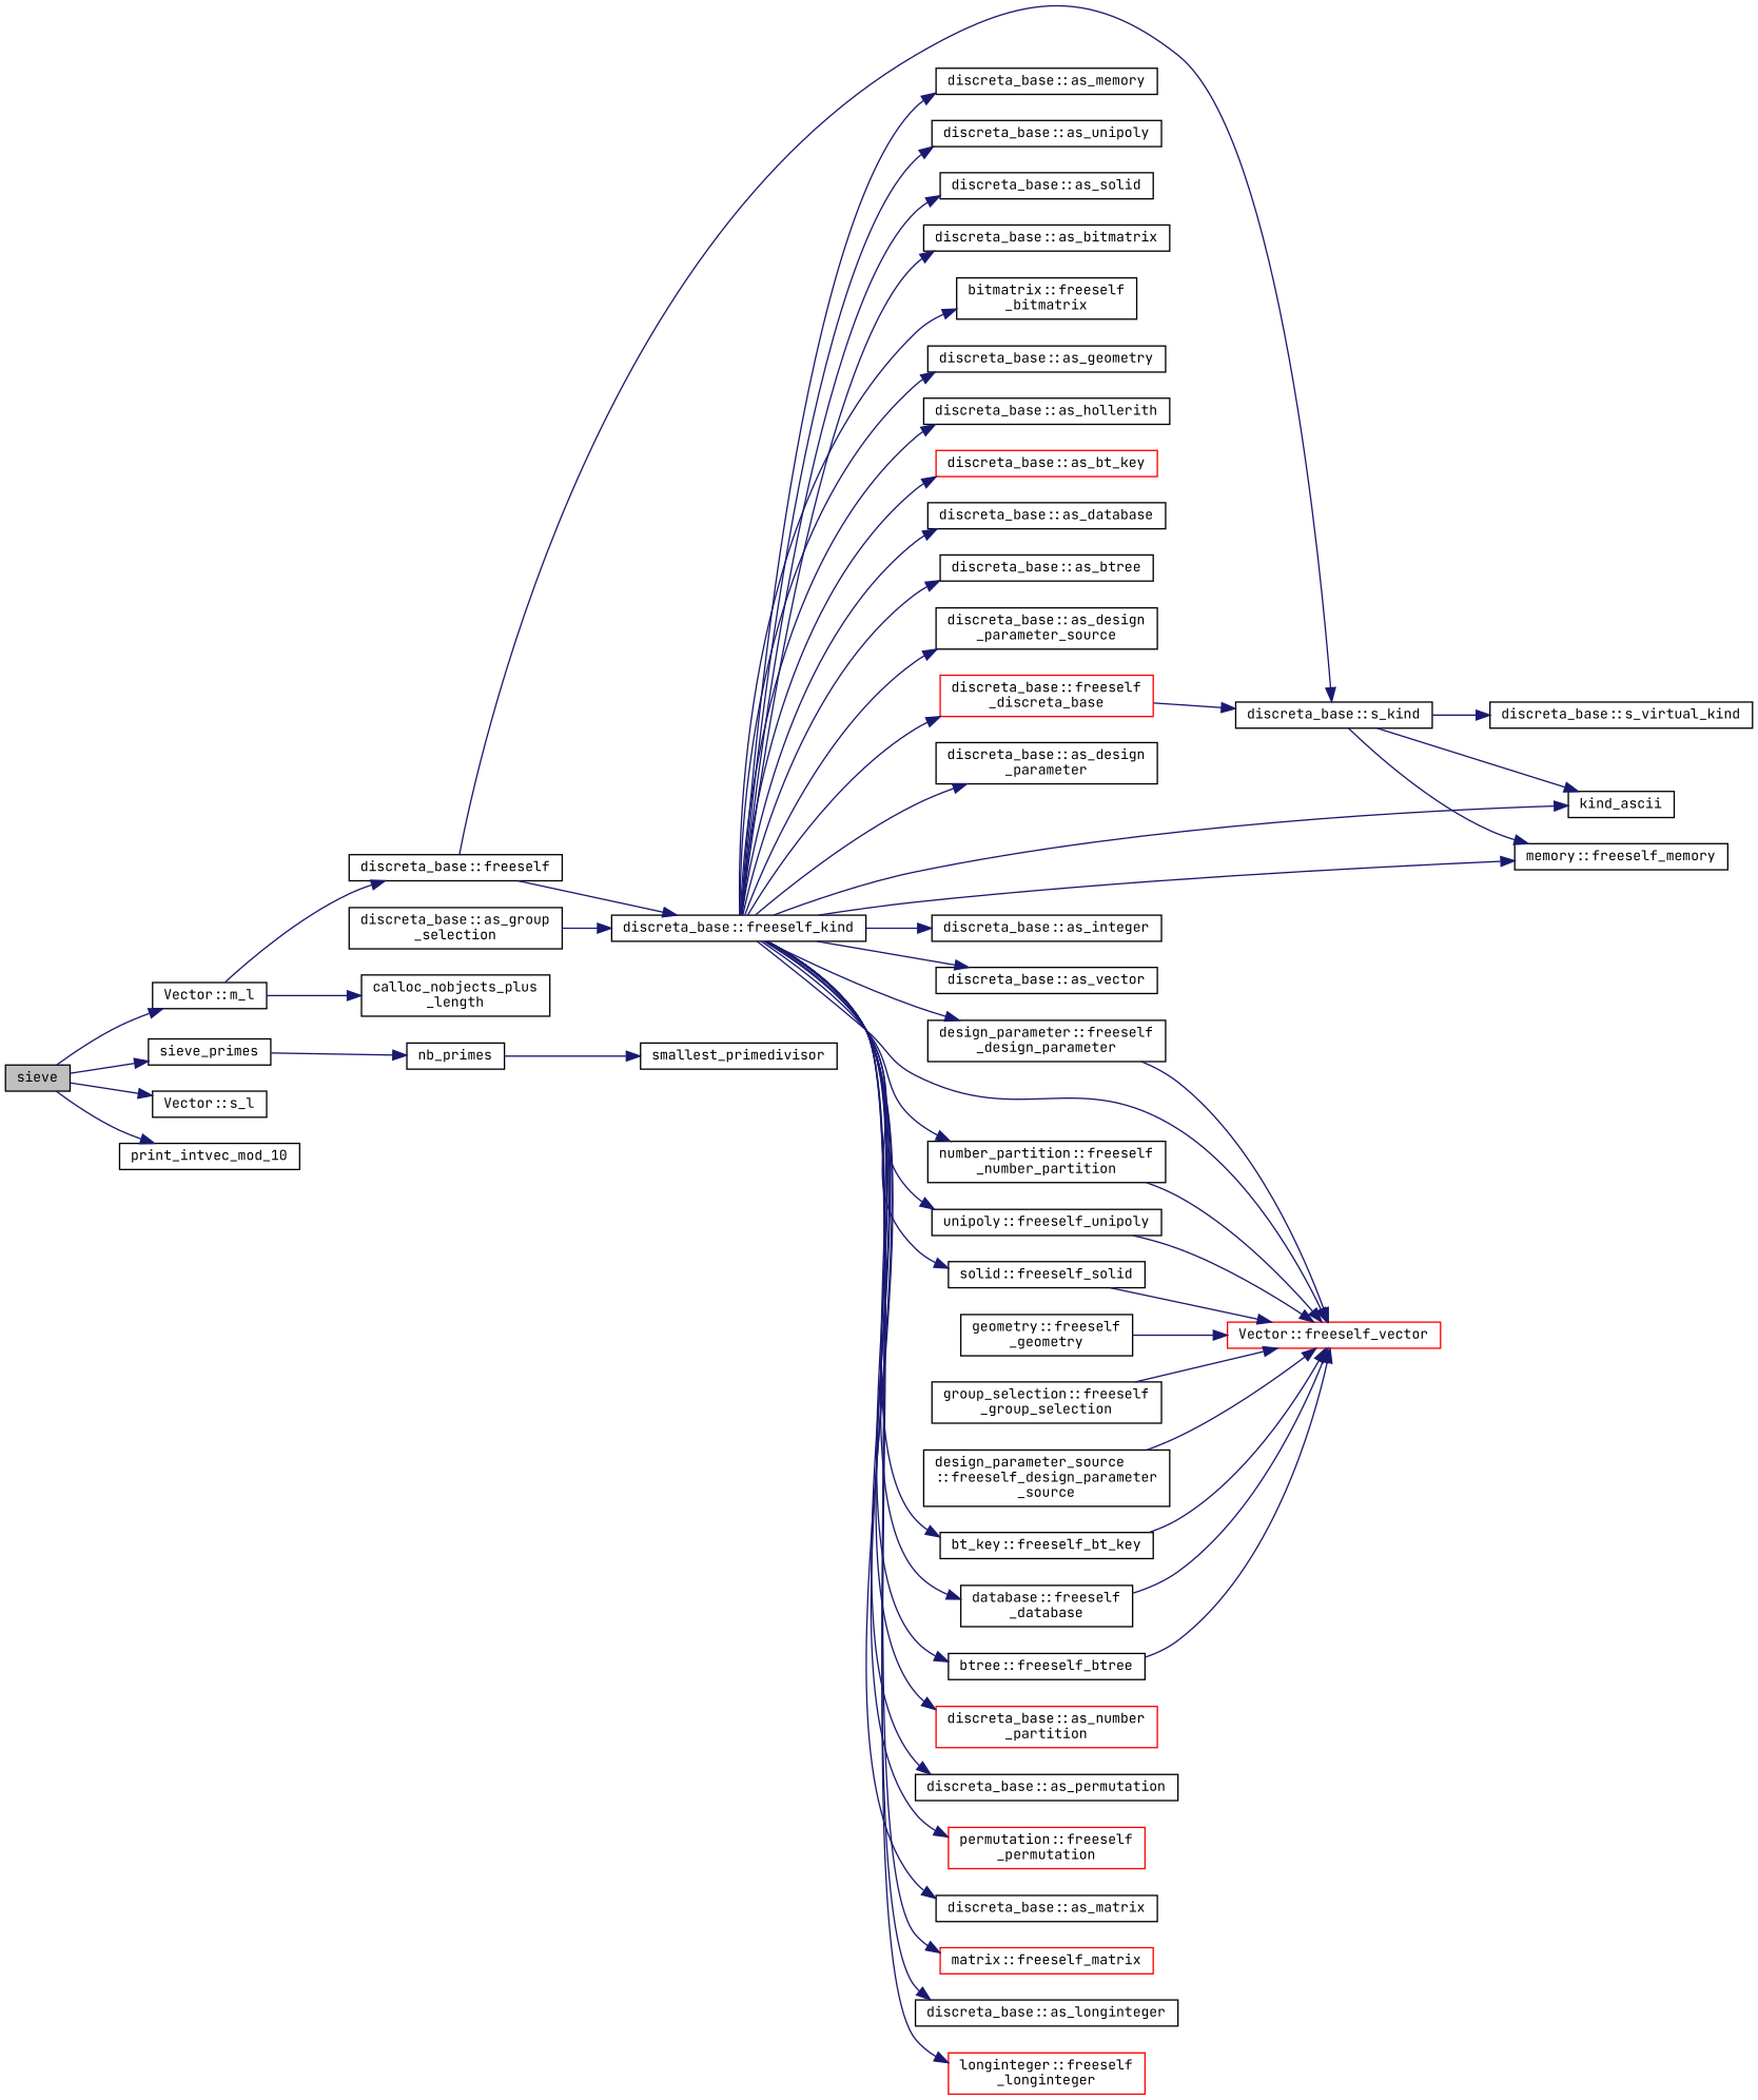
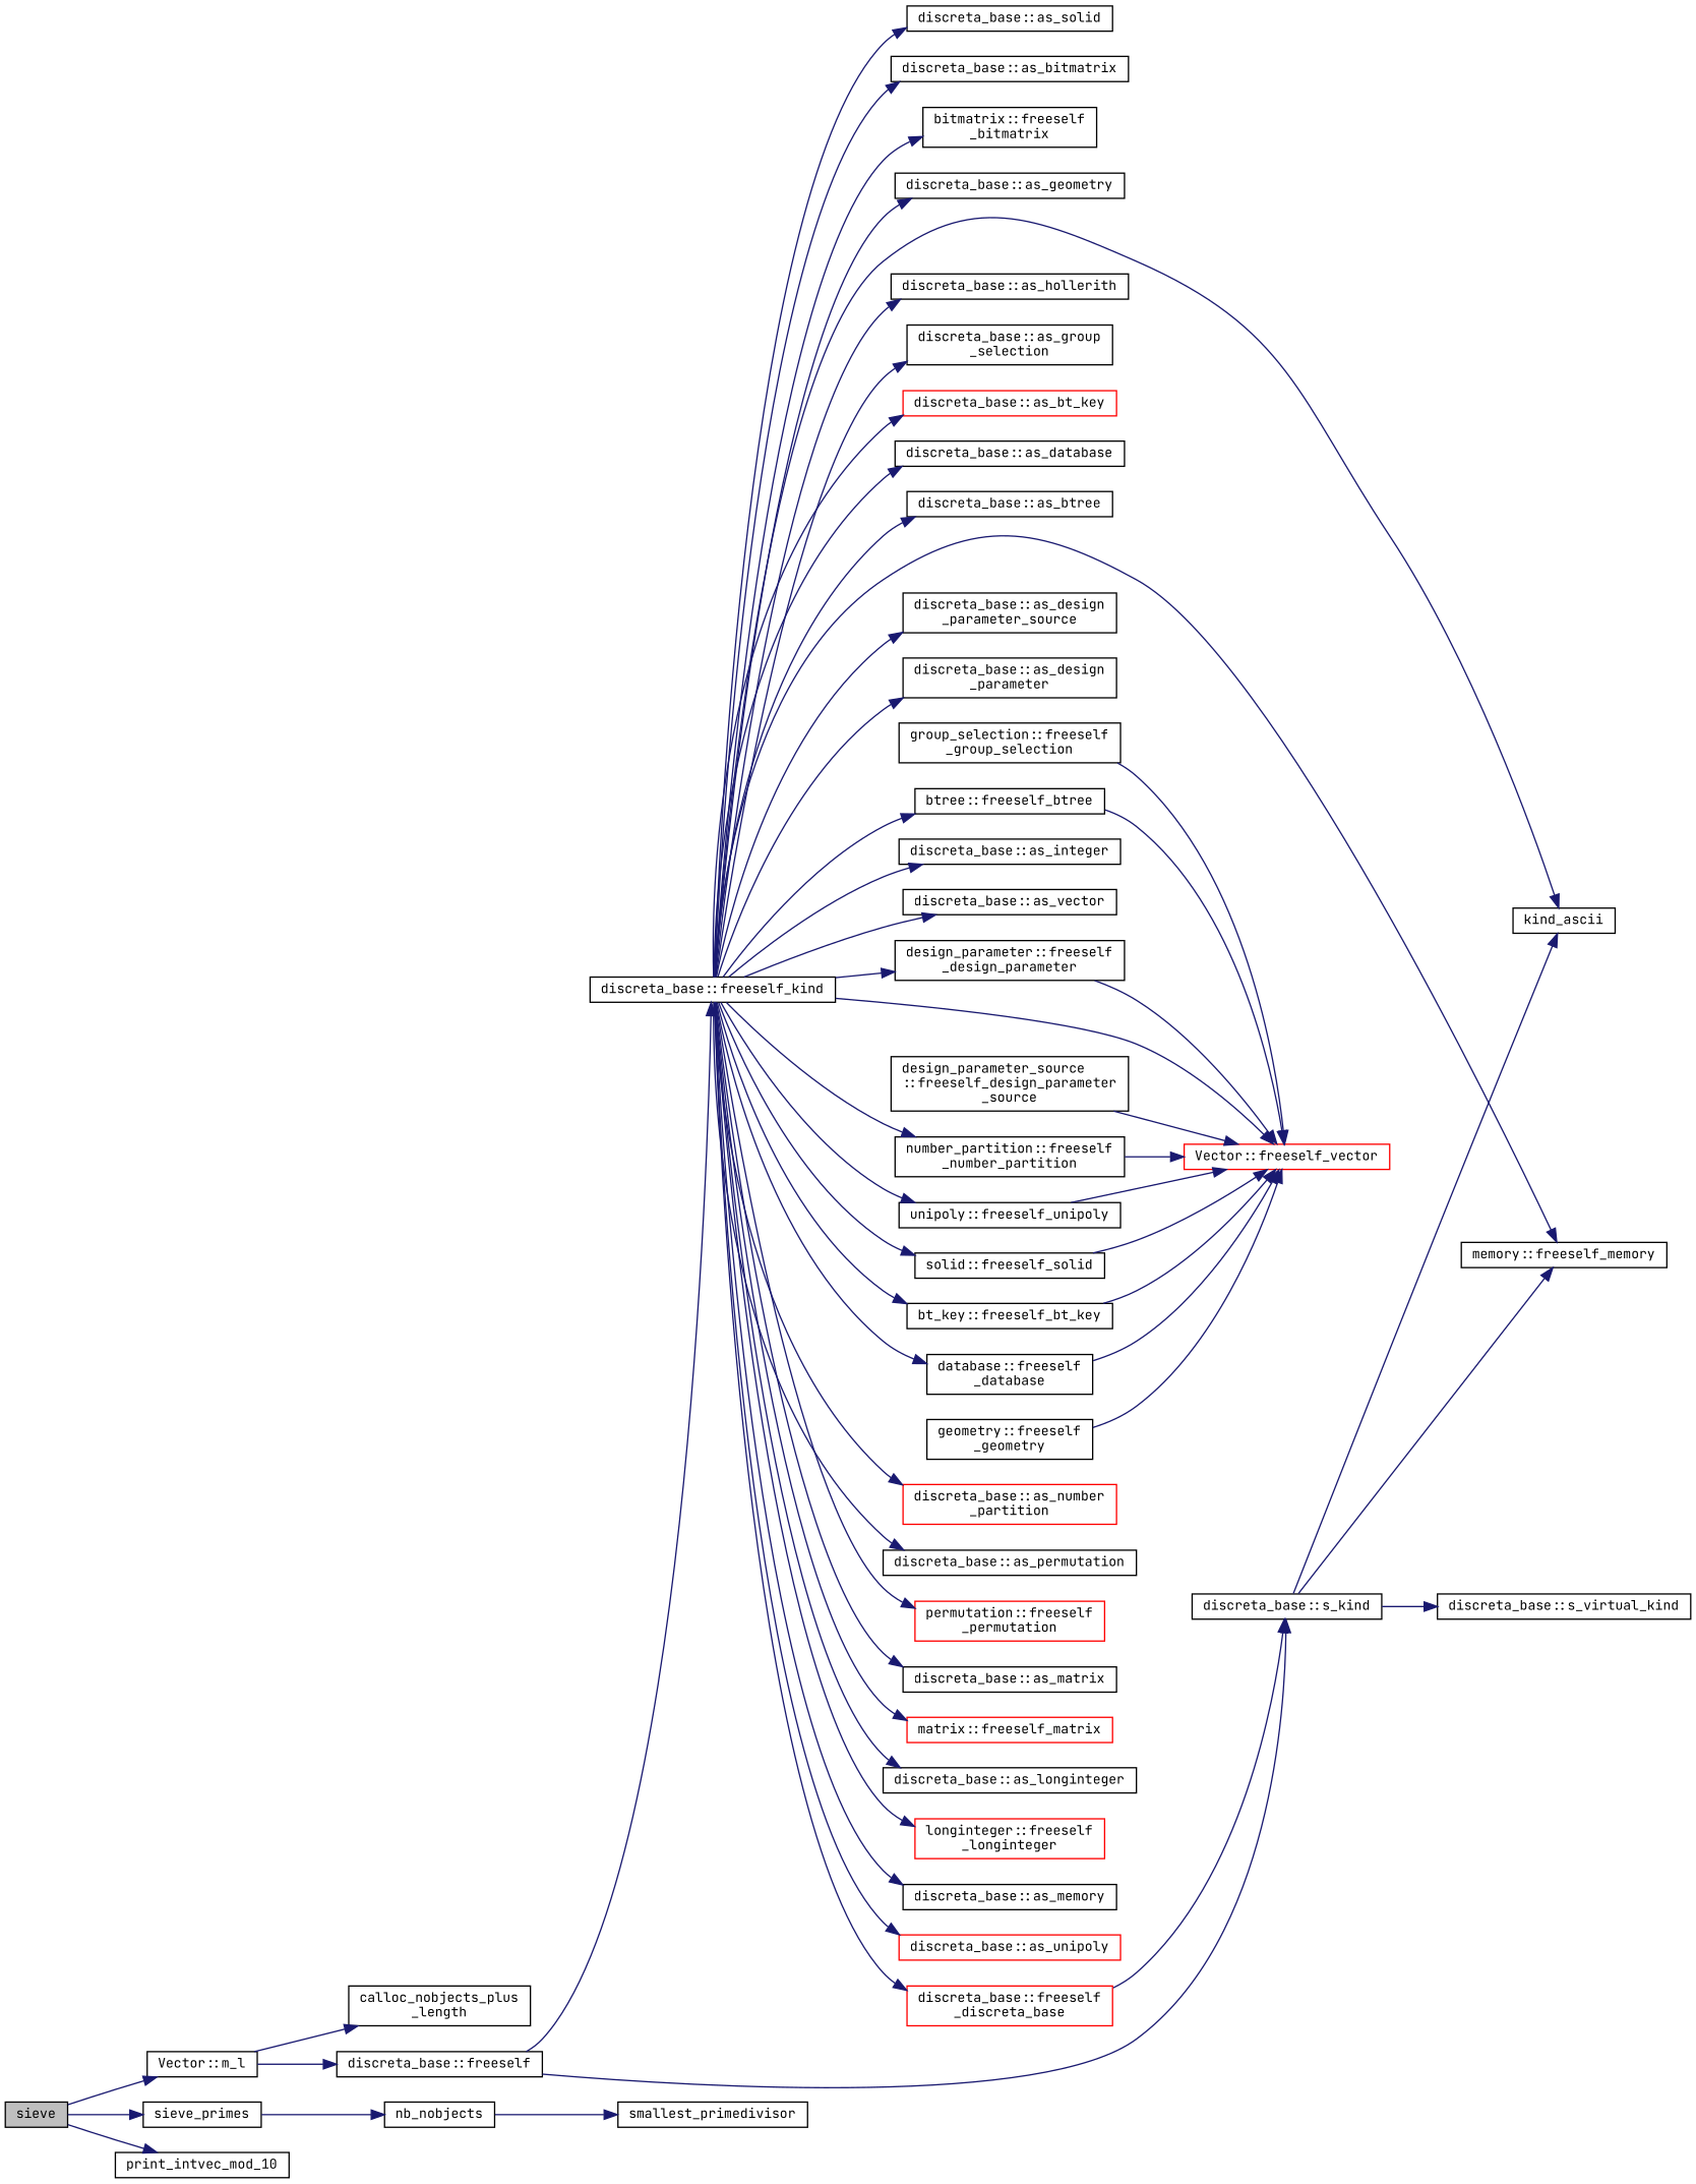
  digraph {
    fontname="JetBrains Mono"
    rankdir=LR
    node [color=black fillcolor=white fontname="JetBrains Mono" fontsize=10 shape=record style=filled]
    edge [color=midnightblue fontname="JetBrains Mono" fontsize=10 labelfontname=Helvetica labelfontsize=10 style=solid]
    n1 [fillcolor=grey75 fontcolor=black height=0.2 label=sieve width=0.4]
    n2 [height=0.2 label="Vector::m_l" width=0.4]
    n3 [height=0.2 label=sieve_primes width=0.4]
-   n4 [height=0.2 label="Vector::s_l" width=0.4]
    n5 [height=0.2 label=print_intvec_mod_10 width=0.4]
    n6 [height=0.2 label="discreta_base::freeself" width=0.4]
    n7 [height=0.2 label="calloc_nobjects_plus\l_length" width=0.4]
-   n8 [height=0.2 label=nb_primes width=0.4]
+   n8 [height=0.2 label=nb_nobjects width=0.4]
    n9 [height=0.2 label="discreta_base::freeself_kind" width=0.4]
    n10 [height=0.2 label="discreta_base::s_kind" width=0.4]
    n11 [color=red height=0.2 label="discreta_base::freeself\l_discreta_base" width=0.4]
    n12 [height=0.2 label=kind_ascii width=0.4]
    n13 [height=0.2 label="discreta_base::as_integer" width=0.4]
    n14 [height=0.2 label="discreta_base::as_vector" width=0.4]
    n15 [color=red height=0.2 label="Vector::freeself_vector" width=0.4]
    n16 [color=red height=0.2 label="discreta_base::as_number\l_partition" width=0.4]
    n17 [height=0.2 label="number_partition::freeself\l_number_partition" width=0.4]
    n18 [height=0.2 label="discreta_base::as_permutation" width=0.4]
    n19 [color=red height=0.2 label="permutation::freeself\l_permutation" width=0.4]
    n20 [height=0.2 label="discreta_base::as_matrix" width=0.4]
    n21 [color=red height=0.2 label="matrix::freeself_matrix" width=0.4]
    n22 [height=0.2 label="discreta_base::as_longinteger" width=0.4]
    n23 [color=red height=0.2 label="longinteger::freeself\l_longinteger" width=0.4]
    n24 [height=0.2 label="discreta_base::as_memory" width=0.4]
    n25 [height=0.2 label="memory::freeself_memory" width=0.4]
-   n26 [height=0.2 label="discreta_base::as_unipoly" width=0.4]
+   n26 [color=red height=0.2 label="discreta_base::as_unipoly" width=0.4]
    n27 [height=0.2 label="unipoly::freeself_unipoly" width=0.4]
    n28 [height=0.2 label="discreta_base::as_solid" width=0.4]
    n29 [height=0.2 label="solid::freeself_solid" width=0.4]
    n30 [height=0.2 label="discreta_base::as_bitmatrix" width=0.4]
    n31 [height=0.2 label="bitmatrix::freeself\l_bitmatrix" width=0.4]
    n32 [height=0.2 label="discreta_base::as_geometry" width=0.4]
    n33 [height=0.2 label="discreta_base::as_hollerith" width=0.4]
    n34 [height=0.2 label="discreta_base::as_group\l_selection" width=0.4]
    n35 [color=red height=0.2 label="discreta_base::as_bt_key" width=0.4]
    n36 [height=0.2 label="bt_key::freeself_bt_key" width=0.4]
    n37 [height=0.2 label="discreta_base::as_database" width=0.4]
    n38 [height=0.2 label="database::freeself\l_database" width=0.4]
    n39 [height=0.2 label="discreta_base::as_btree" width=0.4]
    n40 [height=0.2 label="btree::freeself_btree" width=0.4]
    n41 [height=0.2 label="discreta_base::as_design\l_parameter_source" width=0.4]
    n42 [height=0.2 label="discreta_base::as_design\l_parameter" width=0.4]
    n43 [height=0.2 label="design_parameter::freeself\l_design_parameter" width=0.4]
    n44 [height=0.2 label="discreta_base::s_virtual_kind" width=0.4]
    n45 [height=0.2 label="geometry::freeself\l_geometry" width=0.4]
    n46 [height=0.2 label="group_selection::freeself\l_group_selection" width=0.4]
    n47 [height=0.2 label="design_parameter_source\l::freeself_design_parameter\l_source" width=0.4]
    n48 [height=0.2 label=smallest_primedivisor width=0.4]
    n1 -> n2
    n1 -> n3
-   n1 -> n4
    n1 -> n5
    n2 -> n6
    n2 -> n7
    n3 -> n8
    n6 -> n9
    n6 -> n10
    n8 -> n48
    n9 -> n11
    n9 -> n12
    n9 -> n13
    n9 -> n14
    n9 -> n15
    n9 -> n16
    n9 -> n17
    n9 -> n18
    n9 -> n19
    n9 -> n20
    n9 -> n21
    n9 -> n22
    n9 -> n23
    n9 -> n24
    n9 -> n25
    n9 -> n26
    n9 -> n27
    n9 -> n28
    n9 -> n29
    n9 -> n30
    n9 -> n31
    n9 -> n32
    n9 -> n33
-   n34 -> n9
+   n9 -> n34
    n9 -> n35
    n9 -> n36
    n9 -> n37
    n9 -> n38
    n9 -> n39
    n9 -> n40
    n9 -> n41
    n9 -> n42
    n9 -> n43
    n10 -> n12
    n10 -> n25
    n10 -> n44
    n11 -> n10
    n17 -> n15
    n27 -> n15
    n29 -> n15
    n36 -> n15
    n38 -> n15
    n40 -> n15
    n43 -> n15
    n45 -> n15
    n46 -> n15
    n47 -> n15
  }
